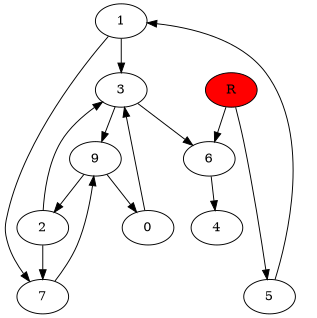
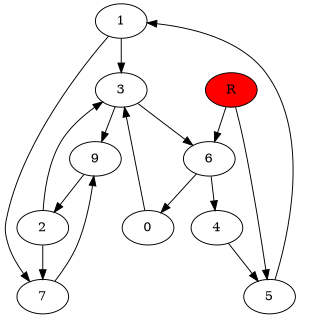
  digraph {
    1
    3
    7
    9
    6
    2
    4
    5
    n9 [label=0]
    R [fillcolor="#ff0000" style=filled]
    1 -> 3
    1 -> 7
    3 -> 9
    3 -> 6
    7 -> 9
    9 -> 2
    6 -> 4
-   9 -> n9
+   6 -> n9
    2 -> 3
    2 -> 7
+   4 -> 5
    5 -> 1
    n9 -> 3
    R -> 6
    R -> 5
  }
